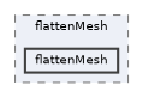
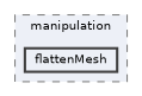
  digraph {
    compound=true
    n1 [color=grey25 fillcolor="#edf0f7" fontname=Helvetica fontsize=10 height=0.2 label=flattenMesh shape=box style="filled,bold" width=0.4]
    subgraph cluster_1 {
      bgcolor="#edf0f7"
      fontname=Helvetica
      fontsize=10
-     label=flattenMesh
+     label=manipulation
      pencolor=grey50
      style="filled,dashed"
      n1
    }
  }
